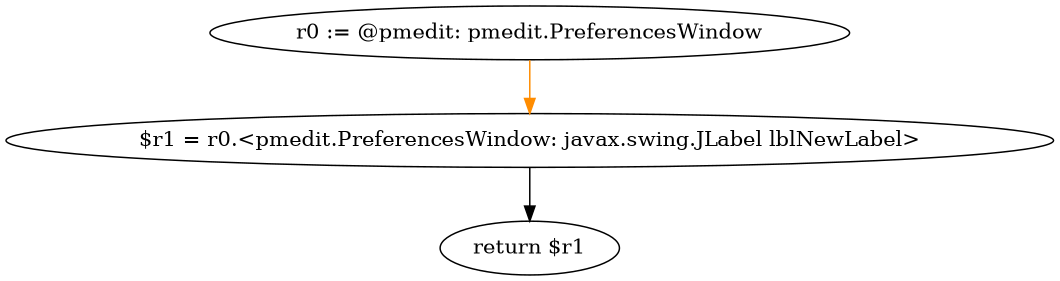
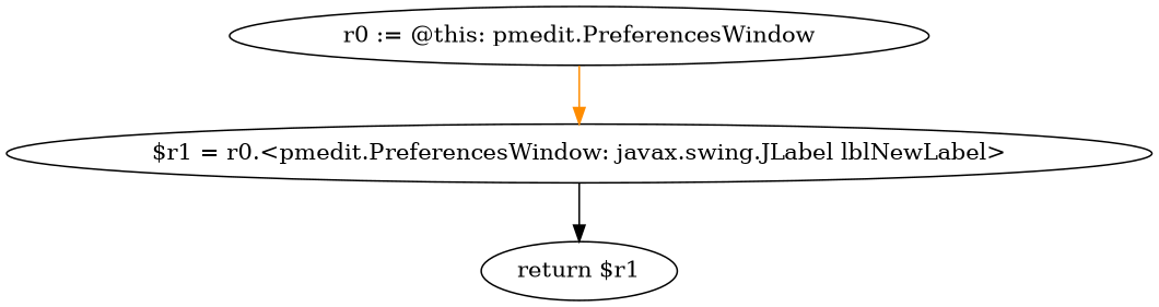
  digraph {
-   "r0 := @this: pmedit.PreferencesWindow" [label="r0 := @pmedit: pmedit.PreferencesWindow"]
+   "r0 := @this: pmedit.PreferencesWindow"
    "$r1 = r0.<pmedit.PreferencesWindow: javax.swing.JLabel lblNewLabel>"
    "return $r1"
    "r0 := @this: pmedit.PreferencesWindow" -> "$r1 = r0.<pmedit.PreferencesWindow: javax.swing.JLabel lblNewLabel>" [color=darkorange]
    "$r1 = r0.<pmedit.PreferencesWindow: javax.swing.JLabel lblNewLabel>" -> "return $r1" [color=black]
  }
